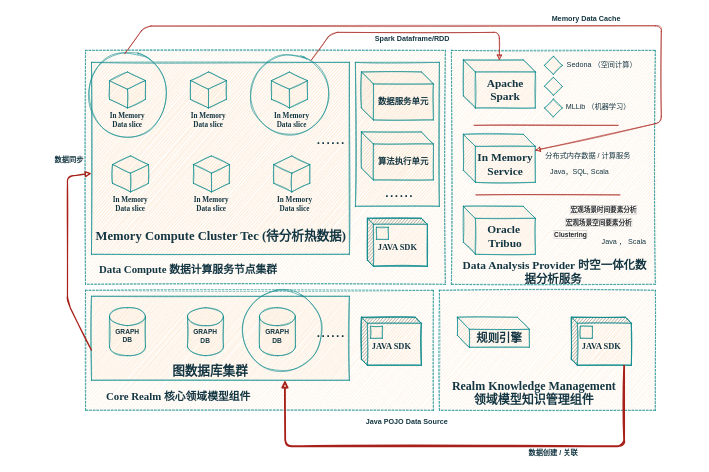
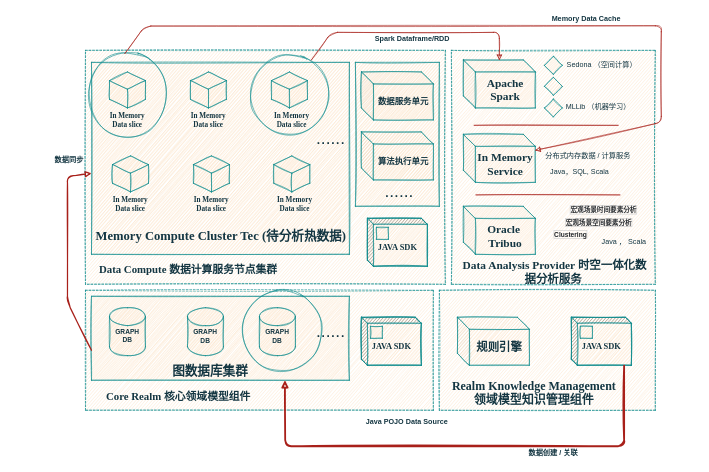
  <mxCell id="0" />
  <mxCell id="1" parent="0" />
  <mxCell id="2" value="" style="whiteSpace=wrap;html=1;dashed=1;sketch=1;labelBackgroundColor=none;fillColor=#FAE5C7;strokeColor=#0F8B8D;fontColor=#143642;" parent="1" vertex="1"><mxGeometry x="142" y="83" width="600" height="390" as="geometry" /></mxCell>
  <mxCell id="3" value="" style="whiteSpace=wrap;html=1;dashed=1;dashPattern=1 1;strokeColor=#0F8B8D;fillColor=#FAE5C7;fontFamily=Times New Roman;sketch=1;labelBackgroundColor=none;fontColor=#143642;" parent="1" vertex="1"><mxGeometry x="592" y="103" width="140" height="240" as="geometry" /></mxCell>
  <mxCell id="4" value="" style="whiteSpace=wrap;html=1;dashed=1;sketch=1;labelBackgroundColor=none;fillColor=#FAE5C7;strokeColor=#0F8B8D;fontColor=#143642;" parent="1" vertex="1"><mxGeometry x="142" y="483" width="580" height="200" as="geometry" /></mxCell>
  <mxCell id="5" value="" style="whiteSpace=wrap;html=1;dashed=1;dashPattern=1 1;strokeColor=#0F8B8D;fillColor=#FAE5C7;fontFamily=Times New Roman;sketch=1;labelBackgroundColor=none;fontColor=#143642;" parent="1" vertex="1"><mxGeometry x="152" y="493" width="430" height="140" as="geometry" /></mxCell>
  <mxCell id="6" value="" style="whiteSpace=wrap;html=1;dashed=1;dashPattern=1 1;strokeColor=#0F8B8D;fillColor=#FAE5C7;fontFamily=Times New Roman;sketch=1;labelBackgroundColor=none;fontColor=#143642;" parent="1" vertex="1"><mxGeometry x="152" y="103" width="430" height="320" as="geometry" /></mxCell>
  <mxCell id="7" value="" style="whiteSpace=wrap;html=1;dashed=1;sketch=1;labelBackgroundColor=none;fillColor=#FAE5C7;strokeColor=#0F8B8D;fontColor=#143642;" parent="1" vertex="1"><mxGeometry x="732" y="483" width="360" height="200" as="geometry" /></mxCell>
  <mxCell id="8" value="&lt;b style=&quot;font-size: 11px;&quot;&gt;&lt;br style=&quot;font-size: 11px;&quot;&gt;GRAPH DB&lt;/b&gt;" style="shape=cylinder2;whiteSpace=wrap;html=1;boundedLbl=1;backgroundOutline=1;size=15;strokeColor=#0F8B8D;fillColor=#FAE5C7;sketch=1;labelBackgroundColor=none;fontColor=#143642;fontSize=11;" parent="1" vertex="1"><mxGeometry x="182" y="512" width="60" height="80" as="geometry" /></mxCell>
  <mxCell id="9" value="&lt;b style=&quot;font-size: 11px;&quot;&gt;&lt;br&gt;GRAPH DB&lt;/b&gt;" style="shape=cylinder2;whiteSpace=wrap;html=1;boundedLbl=1;backgroundOutline=1;size=15;strokeColor=#0F8B8D;fillColor=#FAE5C7;sketch=1;labelBackgroundColor=none;fontColor=#143642;" parent="1" vertex="1"><mxGeometry x="312" y="512" width="60" height="80" as="geometry" /></mxCell>
  <mxCell id="10" value="&lt;b style=&quot;font-size: 11px;&quot;&gt;&lt;br&gt;GRAPH DB&lt;/b&gt;" style="shape=cylinder2;whiteSpace=wrap;html=1;boundedLbl=1;backgroundOutline=1;size=15;strokeColor=#0F8B8D;fillColor=#FAE5C7;sketch=1;labelBackgroundColor=none;fontColor=#143642;" parent="1" vertex="1"><mxGeometry x="432" y="512" width="60" height="80" as="geometry" /></mxCell>
  <mxCell id="11" value="&lt;font style=&quot;font-size: 29px&quot;&gt;......&lt;/font&gt;" style="text;html=1;strokeColor=none;fillColor=none;align=center;verticalAlign=middle;whiteSpace=wrap;sketch=1;labelBackgroundColor=none;fontColor=#143642;" parent="1" vertex="1"><mxGeometry x="531" y="542" width="40" height="20" as="geometry" /></mxCell>
  <mxCell id="12" value="&lt;font size=&quot;1&quot; face=&quot;Verdana&quot;&gt;&lt;b style=&quot;font-size: 18px&quot;&gt;Core Realm 核心领域模型组件&lt;/b&gt;&lt;/font&gt;" style="text;html=1;strokeColor=none;fillColor=none;align=center;verticalAlign=middle;whiteSpace=wrap;fontFamily=Times New Roman;sketch=1;labelBackgroundColor=none;fontColor=#143642;" parent="1" vertex="1"><mxGeometry x="92" y="651" width="410" height="20" as="geometry" /></mxCell>
  <mxCell id="13" value="&lt;font size=&quot;1&quot; face=&quot;Verdana&quot;&gt;&lt;b style=&quot;font-size: 20px&quot;&gt;Realm Knowledge Management&lt;br&gt;领域模型知识管理组件&lt;/b&gt;&lt;/font&gt;" style="text;html=1;strokeColor=none;fillColor=none;align=center;verticalAlign=middle;whiteSpace=wrap;fontFamily=Times New Roman;sketch=1;labelBackgroundColor=none;fontColor=#143642;" parent="1" vertex="1"><mxGeometry x="685" y="643" width="410" height="20" as="geometry" /></mxCell>
- <mxCell id="14" value="&lt;font style=&quot;font-size: 19px&quot;&gt;&lt;b&gt;规则引擎&lt;/b&gt;&lt;/font&gt;" style="shape=cube;whiteSpace=wrap;html=1;boundedLbl=1;backgroundOutline=1;darkOpacity=0.05;darkOpacity2=0.1;strokeColor=#0F8B8D;fillColor=#FAE5C7;fontFamily=Times New Roman;sketch=1;labelBackgroundColor=none;fontColor=#143642;" parent="1" vertex="1"><mxGeometry x="762" y="528" width="120" height="50" as="geometry" /></mxCell>
+ <mxCell id="14" value="&lt;font style=&quot;font-size: 19px&quot;&gt;&lt;b&gt;规则引擎&lt;/b&gt;&lt;/font&gt;" style="shape=cube;whiteSpace=wrap;html=1;boundedLbl=1;backgroundOutline=1;darkOpacity=0.05;darkOpacity2=0.1;strokeColor=#0F8B8D;fillColor=#FAE5C7;fontFamily=Times New Roman;sketch=1;labelBackgroundColor=none;fontColor=#143642;" parent="1" vertex="1"><mxGeometry x="762" y="528" width="120" height="80" as="geometry" /></mxCell>
  <mxCell id="15" value="&lt;b style=&quot;font-size: 14px&quot;&gt;&lt;br&gt;JAVA SDK&lt;/b&gt;" style="html=1;dashed=0;whitespace=wrap;shape=mxgraph.dfd.externalEntity;strokeColor=#0F8B8D;fontFamily=Times New Roman;fillColor=#FAE5C7;sketch=1;labelBackgroundColor=none;fontColor=#143642;" parent="1" vertex="1"><mxGeometry x="602" y="528" width="100" height="80" as="geometry" /></mxCell>
  <mxCell id="16" value=" " style="autosize=1;part=1;resizable=0;strokeColor=#0F8B8D;fillColor=#FAE5C7;sketch=1;labelBackgroundColor=none;fontColor=#143642;" parent="15" vertex="1"><mxGeometry width="20" height="20" relative="1" as="geometry"><mxPoint x="15" y="15" as="offset" /></mxGeometry></mxCell>
  <mxCell id="17" value="&lt;b style=&quot;font-size: 14px&quot;&gt;&lt;br&gt;JAVA SDK&lt;/b&gt;" style="html=1;dashed=0;whitespace=wrap;shape=mxgraph.dfd.externalEntity;strokeColor=#0F8B8D;fontFamily=Times New Roman;fillColor=#FAE5C7;sketch=1;labelBackgroundColor=none;fontColor=#143642;" parent="1" vertex="1"><mxGeometry x="952" y="528" width="100" height="80" as="geometry" /></mxCell>
  <mxCell id="18" value=" " style="autosize=1;part=1;resizable=0;strokeColor=#0F8B8D;fillColor=#FAE5C7;sketch=1;labelBackgroundColor=none;fontColor=#143642;" parent="17" vertex="1"><mxGeometry width="20" height="20" relative="1" as="geometry"><mxPoint x="15" y="15" as="offset" /></mxGeometry></mxCell>
  <mxCell id="19" value="" style="whiteSpace=wrap;html=1;dashed=1;sketch=1;labelBackgroundColor=none;fillColor=#FAE5C7;strokeColor=#0F8B8D;fontColor=#143642;" parent="1" vertex="1"><mxGeometry x="752" y="83" width="340" height="390" as="geometry" /></mxCell>
  <mxCell id="20" value="&lt;font size=&quot;1&quot; face=&quot;Verdana&quot;&gt;&lt;b style=&quot;font-size: 18px&quot;&gt;Data Compute 数据计算服务节点集群&lt;/b&gt;&lt;/font&gt;" style="text;html=1;strokeColor=none;fillColor=none;align=center;verticalAlign=middle;whiteSpace=wrap;fontFamily=Times New Roman;sketch=1;labelBackgroundColor=none;fontColor=#143642;" parent="1" vertex="1"><mxGeometry x="56" y="438" width="515" height="20" as="geometry" /></mxCell>
  <mxCell id="21" value="" style="html=1;whiteSpace=wrap;shape=isoCube2;backgroundOutline=1;isoAngle=15;strokeColor=#0F8B8D;fontFamily=Times New Roman;strokeWidth=1;fillColor=#FAE5C7;sketch=1;labelBackgroundColor=none;fontColor=#143642;" parent="1" vertex="1"><mxGeometry x="182" y="119" width="60" height="60" as="geometry" /></mxCell>
  <mxCell id="22" value="&lt;b&gt;In Memory Data slice&lt;/b&gt;" style="text;html=1;strokeColor=none;fillColor=none;align=center;verticalAlign=middle;whiteSpace=wrap;fontFamily=Times New Roman;sketch=1;labelBackgroundColor=none;fontColor=#143642;" parent="1" vertex="1"><mxGeometry x="177" y="189" width="70" height="20" as="geometry" /></mxCell>
  <mxCell id="23" value="&lt;font size=&quot;1&quot; face=&quot;Verdana&quot;&gt;&lt;b style=&quot;font-size: 21px&quot;&gt;Memory Compute Cluster Tec (待分析热数据)&lt;/b&gt;&lt;/font&gt;" style="text;html=1;strokeColor=none;fillColor=none;align=center;verticalAlign=middle;whiteSpace=wrap;fontFamily=Times New Roman;sketch=1;labelBackgroundColor=none;fontColor=#143642;" parent="1" vertex="1"><mxGeometry x="103" y="383" width="530" height="20" as="geometry" /></mxCell>
  <mxCell id="24" value="" style="html=1;whiteSpace=wrap;shape=isoCube2;backgroundOutline=1;isoAngle=15;strokeColor=#0F8B8D;fontFamily=Times New Roman;strokeWidth=1;fillColor=#FAE5C7;sketch=1;labelBackgroundColor=none;fontColor=#143642;" parent="1" vertex="1"><mxGeometry x="317" y="119" width="60" height="60" as="geometry" /></mxCell>
  <mxCell id="25" value="" style="html=1;whiteSpace=wrap;shape=isoCube2;backgroundOutline=1;isoAngle=15;strokeColor=#0F8B8D;fontFamily=Times New Roman;strokeWidth=1;fillColor=#FAE5C7;sketch=1;labelBackgroundColor=none;fontColor=#143642;" parent="1" vertex="1"><mxGeometry x="452" y="119" width="60" height="60" as="geometry" /></mxCell>
  <mxCell id="26" value="&lt;b&gt;In Memory Data slice&lt;/b&gt;" style="text;html=1;strokeColor=none;fillColor=none;align=center;verticalAlign=middle;whiteSpace=wrap;fontFamily=Times New Roman;sketch=1;labelBackgroundColor=none;fontColor=#143642;" parent="1" vertex="1"><mxGeometry x="312" y="189" width="70" height="20" as="geometry" /></mxCell>
  <mxCell id="27" value="&lt;b&gt;In Memory Data slice&lt;/b&gt;" style="text;html=1;strokeColor=none;fillColor=none;align=center;verticalAlign=middle;whiteSpace=wrap;fontFamily=Times New Roman;sketch=1;labelBackgroundColor=none;fontColor=#143642;" parent="1" vertex="1"><mxGeometry x="451" y="189" width="70" height="20" as="geometry" /></mxCell>
  <mxCell id="28" value="" style="html=1;whiteSpace=wrap;shape=isoCube2;backgroundOutline=1;isoAngle=15;strokeColor=#0F8B8D;fontFamily=Times New Roman;strokeWidth=1;fillColor=#FAE5C7;sketch=1;labelBackgroundColor=none;fontColor=#143642;" parent="1" vertex="1"><mxGeometry x="187" y="259" width="60" height="60" as="geometry" /></mxCell>
  <mxCell id="29" value="&lt;b&gt;In Memory Data slice&lt;/b&gt;" style="text;html=1;strokeColor=none;fillColor=none;align=center;verticalAlign=middle;whiteSpace=wrap;fontFamily=Times New Roman;sketch=1;labelBackgroundColor=none;fontColor=#143642;" parent="1" vertex="1"><mxGeometry x="182" y="329" width="70" height="20" as="geometry" /></mxCell>
  <mxCell id="30" value="" style="html=1;whiteSpace=wrap;shape=isoCube2;backgroundOutline=1;isoAngle=15;strokeColor=#0F8B8D;fontFamily=Times New Roman;strokeWidth=1;fillColor=#FAE5C7;sketch=1;labelBackgroundColor=none;fontColor=#143642;" parent="1" vertex="1"><mxGeometry x="322" y="259" width="60" height="60" as="geometry" /></mxCell>
  <mxCell id="31" value="" style="html=1;whiteSpace=wrap;shape=isoCube2;backgroundOutline=1;isoAngle=15;strokeColor=#0F8B8D;fontFamily=Times New Roman;strokeWidth=1;fillColor=#FAE5C7;sketch=1;labelBackgroundColor=none;fontColor=#143642;" parent="1" vertex="1"><mxGeometry x="456" y="259" width="60" height="60" as="geometry" /></mxCell>
  <mxCell id="32" value="&lt;b&gt;In Memory Data slice&lt;/b&gt;" style="text;html=1;strokeColor=none;fillColor=none;align=center;verticalAlign=middle;whiteSpace=wrap;fontFamily=Times New Roman;sketch=1;labelBackgroundColor=none;fontColor=#143642;" parent="1" vertex="1"><mxGeometry x="317" y="329" width="70" height="20" as="geometry" /></mxCell>
  <mxCell id="33" value="&lt;b&gt;In Memory Data slice&lt;/b&gt;" style="text;html=1;strokeColor=none;fillColor=none;align=center;verticalAlign=middle;whiteSpace=wrap;fontFamily=Times New Roman;sketch=1;labelBackgroundColor=none;fontColor=#143642;" parent="1" vertex="1"><mxGeometry x="456" y="329" width="70" height="20" as="geometry" /></mxCell>
  <mxCell id="34" value="&lt;font style=&quot;font-size: 29px&quot;&gt;......&lt;/font&gt;" style="text;html=1;strokeColor=none;fillColor=none;align=center;verticalAlign=middle;whiteSpace=wrap;sketch=1;labelBackgroundColor=none;fontColor=#143642;" parent="1" vertex="1"><mxGeometry x="531" y="219" width="40" height="20" as="geometry" /></mxCell>
  <mxCell id="35" value="&lt;b style=&quot;font-size: 14px&quot;&gt;&lt;br&gt;JAVA SDK&lt;/b&gt;" style="html=1;dashed=0;whitespace=wrap;shape=mxgraph.dfd.externalEntity;strokeColor=#0F8B8D;fontFamily=Times New Roman;fillColor=#FAE5C7;sketch=1;labelBackgroundColor=none;fontColor=#143642;" parent="1" vertex="1"><mxGeometry x="612" y="363" width="100" height="80" as="geometry" /></mxCell>
  <mxCell id="36" value=" " style="autosize=1;part=1;resizable=0;strokeColor=#0F8B8D;fillColor=#FAE5C7;sketch=1;labelBackgroundColor=none;fontColor=#143642;" parent="35" vertex="1"><mxGeometry width="20" height="20" relative="1" as="geometry"><mxPoint x="15" y="15" as="offset" /></mxGeometry></mxCell>
  <mxCell id="37" value="&lt;font size=&quot;1&quot; face=&quot;Verdana&quot;&gt;&lt;b style=&quot;font-size: 21px&quot;&gt;图数据库集群&lt;/b&gt;&lt;/font&gt;" style="text;html=1;strokeColor=none;fillColor=none;align=center;verticalAlign=middle;whiteSpace=wrap;fontFamily=Times New Roman;sketch=1;labelBackgroundColor=none;fontColor=#143642;" parent="1" vertex="1"><mxGeometry x="85" y="607" width="530" height="20" as="geometry" /></mxCell>
  <mxCell id="38" value="&lt;font face=&quot;Verdana&quot; style=&quot;font-size: 19px;&quot;&gt;&lt;span style=&quot;font-size: 19px;&quot;&gt;&lt;b style=&quot;font-size: 19px;&quot;&gt;&amp;nbsp;Data Analysis Provider&lt;/b&gt;&lt;/span&gt;&lt;b style=&quot;font-size: 19px;&quot;&gt;&amp;nbsp;时空一体化数据分析服务&lt;/b&gt;&lt;/font&gt;" style="text;html=1;strokeColor=none;fillColor=none;align=center;verticalAlign=middle;whiteSpace=wrap;fontFamily=Times New Roman;fontSize=19;sketch=1;labelBackgroundColor=none;fontColor=#143642;" parent="1" vertex="1"><mxGeometry x="762" y="443" width="320" height="20" as="geometry" /></mxCell>
  <mxCell id="39" value="&lt;font style=&quot;font-size: 14px&quot;&gt;&lt;b&gt;数据服务单元&lt;/b&gt;&lt;/font&gt;" style="shape=cube;whiteSpace=wrap;html=1;boundedLbl=1;backgroundOutline=1;darkOpacity=0.05;darkOpacity2=0.1;strokeColor=#0F8B8D;fillColor=#FAE5C7;fontFamily=Times New Roman;sketch=1;labelBackgroundColor=none;fontColor=#143642;" parent="1" vertex="1"><mxGeometry x="602" y="119" width="120" height="80" as="geometry" /></mxCell>
  <mxCell id="40" value="&lt;font style=&quot;font-size: 14px&quot;&gt;&lt;b&gt;算法执行单元&lt;/b&gt;&lt;/font&gt;" style="shape=cube;whiteSpace=wrap;html=1;boundedLbl=1;backgroundOutline=1;darkOpacity=0.05;darkOpacity2=0.1;strokeColor=#0F8B8D;fillColor=#FAE5C7;fontFamily=Times New Roman;sketch=1;labelBackgroundColor=none;fontColor=#143642;" parent="1" vertex="1"><mxGeometry x="602" y="219" width="120" height="80" as="geometry" /></mxCell>
  <mxCell id="41" value="&lt;font style=&quot;font-size: 29px&quot;&gt;......&lt;/font&gt;" style="text;html=1;strokeColor=none;fillColor=none;align=center;verticalAlign=middle;whiteSpace=wrap;sketch=1;labelBackgroundColor=none;fontColor=#143642;" parent="1" vertex="1"><mxGeometry x="645" y="308" width="40" height="20" as="geometry" /></mxCell>
  <mxCell id="42" value="&lt;span style=&quot;font-size: 19px&quot;&gt;&lt;b&gt;Apache Spark&lt;/b&gt;&lt;/span&gt;" style="shape=cube;whiteSpace=wrap;html=1;boundedLbl=1;backgroundOutline=1;darkOpacity=0.05;darkOpacity2=0.1;strokeColor=#0F8B8D;fontFamily=Times New Roman;fillColor=#FAE5C7;sketch=1;labelBackgroundColor=none;fontColor=#143642;" parent="1" vertex="1"><mxGeometry x="772" y="99" width="120" height="80" as="geometry" /></mxCell>
  <mxCell id="43" value="&lt;span style=&quot;font-size: 19px&quot;&gt;&lt;b&gt;In Memory Service&lt;/b&gt;&lt;/span&gt;" style="shape=cube;whiteSpace=wrap;html=1;boundedLbl=1;backgroundOutline=1;darkOpacity=0.05;darkOpacity2=0.1;strokeColor=#0F8B8D;fontFamily=Times New Roman;fillColor=#FAE5C7;sketch=1;labelBackgroundColor=none;fontColor=#143642;" parent="1" vertex="1"><mxGeometry x="772" y="223" width="120" height="80" as="geometry" /></mxCell>
  <mxCell id="44" value="&lt;span style=&quot;font-size: 19px&quot;&gt;&lt;b&gt;Oracle&amp;nbsp;&lt;br&gt;Tribuo&lt;/b&gt;&lt;br&gt;&lt;/span&gt;" style="shape=cube;whiteSpace=wrap;html=1;boundedLbl=1;backgroundOutline=1;darkOpacity=0.05;darkOpacity2=0.1;strokeColor=#0F8B8D;fontFamily=Times New Roman;fillColor=#FAE5C7;sketch=1;labelBackgroundColor=none;fontColor=#143642;" parent="1" vertex="1"><mxGeometry x="772" y="343" width="120" height="80" as="geometry" /></mxCell>
  <mxCell id="45" value="" style="ellipse;whiteSpace=wrap;html=1;aspect=fixed;fillColor=none;sketch=1;labelBackgroundColor=none;strokeColor=#0F8B8D;fontColor=#143642;" parent="1" vertex="1"><mxGeometry x="414" y="88.5" width="136.5" height="136.5" as="geometry" /></mxCell>
  <mxCell id="46" value="Spark Dataframe/RDD" style="text;html=1;strokeColor=none;fillColor=none;align=center;verticalAlign=middle;whiteSpace=wrap;fontStyle=1;sketch=1;labelBackgroundColor=none;fontColor=#143642;" parent="1" vertex="1"><mxGeometry x="592" y="54" width="190" height="20" as="geometry" /></mxCell>
  <mxCell id="47" value="" style="endArrow=none;html=1;entryX=0.766;entryY=0.077;entryDx=0;entryDy=0;entryPerimeter=0;startArrow=block;startFill=1;endFill=0;sketch=1;labelBackgroundColor=none;strokeColor=#A8201A;fontColor=default;" parent="1" source="42" target="45" edge="1"><mxGeometry width="50" height="50" relative="1" as="geometry"><mxPoint x="982" y="23" as="sourcePoint" /><mxPoint x="672" y="393" as="targetPoint" /><Array as="points"><mxPoint x="832" y="53" /><mxPoint x="552" y="53" /></Array></mxGeometry></mxCell>
  <mxCell id="48" value="" style="rhombus;whiteSpace=wrap;html=1;fillColor=#FAE5C7;sketch=1;labelBackgroundColor=none;strokeColor=#0F8B8D;fontColor=#143642;" parent="1" vertex="1"><mxGeometry x="907" y="93" width="30" height="30" as="geometry" /></mxCell>
  <mxCell id="49" value="Sedona （空间计算）" style="text;html=1;strokeColor=none;fillColor=none;align=center;verticalAlign=middle;whiteSpace=wrap;sketch=1;labelBackgroundColor=none;fontColor=#143642;" parent="1" vertex="1"><mxGeometry x="933" y="97" width="140" height="20" as="geometry" /></mxCell>
  <mxCell id="50" value="" style="rhombus;whiteSpace=wrap;html=1;fillColor=#FAE5C7;sketch=1;labelBackgroundColor=none;strokeColor=#0F8B8D;fontColor=#143642;" parent="1" vertex="1"><mxGeometry x="907" y="128" width="30" height="30" as="geometry" /></mxCell>
  <mxCell id="51" value="" style="rhombus;whiteSpace=wrap;html=1;fillColor=#FAE5C7;sketch=1;labelBackgroundColor=none;strokeColor=#0F8B8D;fontColor=#143642;" parent="1" vertex="1"><mxGeometry x="907" y="164" width="30" height="30" as="geometry" /></mxCell>
  <mxCell id="52" value="" style="endArrow=none;html=1;strokeColor=#A8201A;sketch=1;labelBackgroundColor=none;fontColor=default;" parent="1" edge="1"><mxGeometry width="50" height="50" relative="1" as="geometry"><mxPoint x="790" y="208" as="sourcePoint" /><mxPoint x="1030" y="208" as="targetPoint" /></mxGeometry></mxCell>
  <mxCell id="53" value="" style="endArrow=none;html=1;strokeColor=#A8201A;sketch=1;labelBackgroundColor=none;fontColor=default;" parent="1" edge="1"><mxGeometry width="50" height="50" relative="1" as="geometry"><mxPoint x="793" y="324" as="sourcePoint" /><mxPoint x="1033" y="324" as="targetPoint" /></mxGeometry></mxCell>
  <mxCell id="54" value="MLLib （机器学习）" style="text;html=1;strokeColor=none;fillColor=none;align=center;verticalAlign=middle;whiteSpace=wrap;sketch=1;labelBackgroundColor=none;fontColor=#143642;" parent="1" vertex="1"><mxGeometry x="937" y="168" width="120" height="20" as="geometry" /></mxCell>
  <mxCell id="55" value="" style="ellipse;whiteSpace=wrap;html=1;aspect=fixed;fillColor=none;sketch=1;labelBackgroundColor=none;strokeColor=#0F8B8D;fontColor=#143642;" parent="1" vertex="1"><mxGeometry x="144" y="88.5" width="136.5" height="136.5" as="geometry" /></mxCell>
  <mxCell id="56" value="" style="endArrow=none;html=1;entryX=0.766;entryY=0.077;entryDx=0;entryDy=0;entryPerimeter=0;strokeWidth=1;startArrow=block;startFill=1;endFill=0;sketch=1;labelBackgroundColor=none;strokeColor=#A8201A;fontColor=default;" parent="1" source="43" edge="1"><mxGeometry width="50" height="50" relative="1" as="geometry"><mxPoint x="1212" y="223" as="sourcePoint" /><mxPoint x="207.559" y="88.501" as="targetPoint" /><Array as="points"><mxPoint x="1102" y="203" /><mxPoint x="1102" y="42" /><mxPoint x="241" y="42.49" /></Array></mxGeometry></mxCell>
  <mxCell id="57" value="Memory Data Cache" style="text;html=1;strokeColor=none;fillColor=none;align=center;verticalAlign=middle;whiteSpace=wrap;fontStyle=1;sketch=1;labelBackgroundColor=none;fontColor=#143642;" parent="1" vertex="1"><mxGeometry x="882" y="20" width="190" height="20" as="geometry" /></mxCell>
  <mxCell id="58" value="" style="ellipse;whiteSpace=wrap;html=1;aspect=fixed;fillColor=none;sketch=1;labelBackgroundColor=none;strokeColor=#0F8B8D;fontColor=#143642;" parent="1" vertex="1"><mxGeometry x="400" y="480.38" width="139.25" height="139.25" as="geometry" /></mxCell>
  <mxCell id="59" value="&lt;font face=&quot;libre franklin, helvetica, arial, serif&quot; color=&quot;#212529&quot;&gt;&lt;b&gt;宏观场景时间要素分析&lt;/b&gt;&lt;/font&gt;" style="text;html=1;strokeColor=none;fillColor=none;align=center;verticalAlign=middle;fontSize=11;labelBackgroundColor=none;labelBorderColor=#CCCCCC;spacingTop=0;spacing=2;whiteSpace=wrap;horizontal=1;sketch=1;fontColor=#143642;" parent="1" vertex="1"><mxGeometry x="940" y="339" width="132" height="20" as="geometry" /></mxCell>
  <mxCell id="60" value="&lt;font color=&quot;#212529&quot; face=&quot;libre franklin, helvetica, arial, serif&quot;&gt;&lt;b&gt;宏观场景空间要素分析&lt;/b&gt;&lt;/font&gt;" style="text;html=1;strokeColor=none;fillColor=none;align=center;verticalAlign=middle;fontSize=11;labelBackgroundColor=none;labelBorderColor=#CCCCCC;spacingTop=0;spacing=2;whiteSpace=wrap;horizontal=1;sketch=1;fontColor=#143642;" parent="1" vertex="1"><mxGeometry x="934" y="360" width="128" height="20" as="geometry" /></mxCell>
  <mxCell id="61" value="&lt;font color=&quot;#212529&quot; face=&quot;libre franklin, helvetica, arial, serif&quot;&gt;&lt;b&gt;Clustering&lt;/b&gt;&lt;/font&gt;" style="text;html=1;strokeColor=none;fillColor=none;align=center;verticalAlign=middle;fontSize=11;labelBackgroundColor=none;labelBorderColor=#CCCCCC;spacingTop=0;spacing=2;whiteSpace=wrap;horizontal=1;sketch=1;fontColor=#143642;" parent="1" vertex="1"><mxGeometry x="931" y="380" width="40" height="20" as="geometry" /></mxCell>
  <mxCell id="62" value="Java POJO Data Source" style="text;html=1;strokeColor=none;fillColor=none;align=center;verticalAlign=middle;whiteSpace=wrap;fontStyle=1;sketch=1;labelBackgroundColor=none;fontColor=#143642;" parent="1" vertex="1"><mxGeometry x="583" y="693" width="190" height="20" as="geometry" /></mxCell>
  <mxCell id="63" value="分布式内存数据 / 计算服务" style="text;html=1;strokeColor=none;fillColor=none;align=center;verticalAlign=middle;whiteSpace=wrap;fontStyle=0;sketch=1;labelBackgroundColor=none;fontColor=#143642;" parent="1" vertex="1"><mxGeometry x="860" y="249" width="240" height="20" as="geometry" /></mxCell>
  <mxCell id="64" value="Java ， Scala" style="text;html=1;strokeColor=none;fillColor=none;align=center;verticalAlign=middle;whiteSpace=wrap;fontStyle=0;sketch=1;labelBackgroundColor=none;fontColor=#143642;" parent="1" vertex="1"><mxGeometry x="920" y="393" width="240" height="20" as="geometry" /></mxCell>
  <mxCell id="65" value="Java，SQL, Scala" style="text;html=1;strokeColor=none;fillColor=none;align=center;verticalAlign=middle;whiteSpace=wrap;fontStyle=0;sketch=1;labelBackgroundColor=none;fontColor=#143642;" parent="1" vertex="1"><mxGeometry x="851" y="275" width="230" height="20" as="geometry" /></mxCell>
  <mxCell id="66" value="" style="endArrow=none;html=1;entryX=0;entryY=0.643;entryDx=0;entryDy=0;entryPerimeter=0;startArrow=block;startFill=1;endFill=0;strokeWidth=2;strokeColor=#A8201A;sketch=1;labelBackgroundColor=none;fontColor=default;" parent="1" source="6" target="5" edge="1"><mxGeometry width="50" height="50" relative="1" as="geometry"><mxPoint x="65.44" y="412.99" as="sourcePoint" /><mxPoint x="-248.001" y="413.001" as="targetPoint" /><Array as="points"><mxPoint x="112" y="293" /><mxPoint x="112" y="503" /></Array></mxGeometry></mxCell>
  <mxCell id="67" value="数据同步" style="text;html=1;strokeColor=none;fillColor=none;align=center;verticalAlign=middle;whiteSpace=wrap;fontStyle=1;horizontal=1;sketch=1;labelBackgroundColor=none;fontColor=#143642;" parent="1" vertex="1"><mxGeometry x="20" y="255" width="190" height="20" as="geometry" /></mxCell>
  <mxCell id="68" value="" style="endArrow=none;html=1;entryX=0.88;entryY=1.006;entryDx=0;entryDy=0;entryPerimeter=0;startArrow=block;startFill=1;endFill=0;exitX=0.75;exitY=1;exitDx=0;exitDy=0;strokeWidth=3;strokeColor=#A8201A;sketch=1;labelBackgroundColor=none;fontColor=default;" parent="1" source="5" target="17" edge="1"><mxGeometry width="50" height="50" relative="1" as="geometry"><mxPoint x="402" y="743.004" as="sourcePoint" /><mxPoint x="402" y="1037.73" as="targetPoint" /><Array as="points"><mxPoint x="475" y="743" /><mxPoint x="1040" y="743" /></Array></mxGeometry></mxCell>
  <mxCell id="69" value="数据创建 / 关联" style="text;html=1;strokeColor=none;fillColor=none;align=center;verticalAlign=middle;whiteSpace=wrap;fontStyle=1;horizontal=1;sketch=1;labelBackgroundColor=none;fontColor=#143642;" parent="1" vertex="1"><mxGeometry x="827" y="744" width="190" height="20" as="geometry" /></mxCell>
